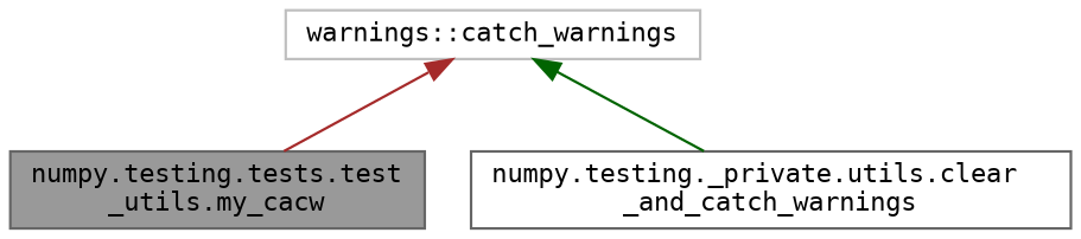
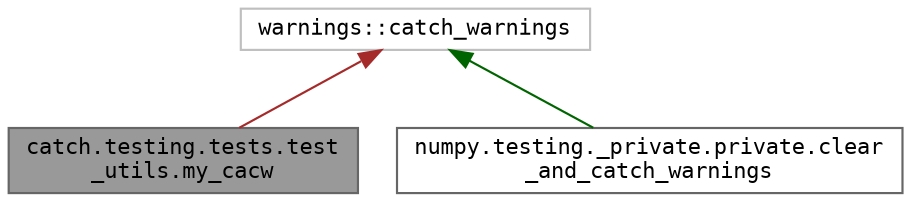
  digraph {
    fontname="DejaVu Sans Mono"
    node [color=gray40 fillcolor=white fontname="DejaVu Sans Mono" fontsize=10 shape=box style=filled]
    edge [dir=back fontname="DejaVu Sans Mono" fontsize=10 labelfontname=Helvetica labelfontsize=10 style=solid]
-   n1 [fillcolor=grey60 fontcolor=black height=0.2 label="numpy.testing.tests.test\l_utils.my_cacw" width=0.4]
-   n2 [height=0.2 label="numpy.testing._private.utils.clear\l_and_catch_warnings" width=0.4]
+   n1 [fillcolor=grey60 fontcolor=black height=0.2 label="catch.testing.tests.test\l_utils.my_cacw" width=0.4]
+   n2 [height=0.2 label="numpy.testing._private.private.clear\l_and_catch_warnings" width=0.4]
    n3 [color=grey75 height=0.2 label="warnings::catch_warnings" width=0.4]
    n3 -> n1 [color=brown]
    n3 -> n2 [color=darkgreen]
  }
